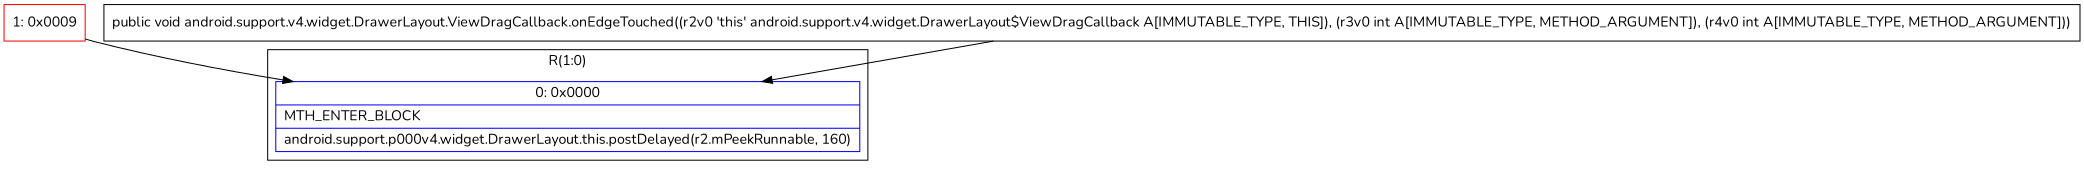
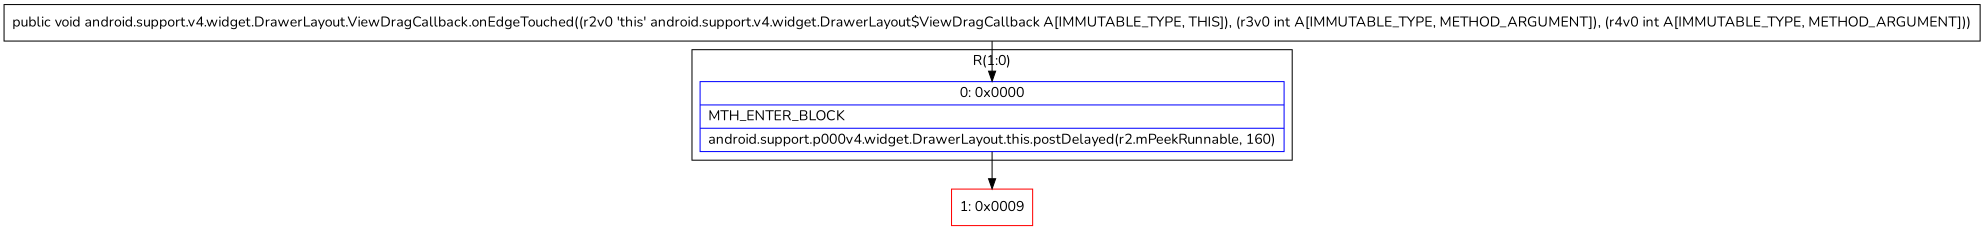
  digraph {
    fontname=Nunito
    node [shape=record fontname=Nunito]
    edge [fontname=Nunito]
    n1 [color=blue label="{0\:\ 0x0000|MTH_ENTER_BLOCK\l|android.support.p000v4.widget.DrawerLayout.this.postDelayed(r2.mPeekRunnable, 160)\l}"]
    n2 [color=red label="{1\:\ 0x0009}"]
    n3 [label="{public void android.support.v4.widget.DrawerLayout.ViewDragCallback.onEdgeTouched((r2v0 'this' android.support.v4.widget.DrawerLayout$ViewDragCallback A[IMMUTABLE_TYPE, THIS]), (r3v0 int A[IMMUTABLE_TYPE, METHOD_ARGUMENT]), (r4v0 int A[IMMUTABLE_TYPE, METHOD_ARGUMENT])) }"]
    subgraph cluster_1 {
      label="R(1:0)"
      n1
    }
-   n2 -> n1
+   n1 -> n2
    n3 -> n1
  }
